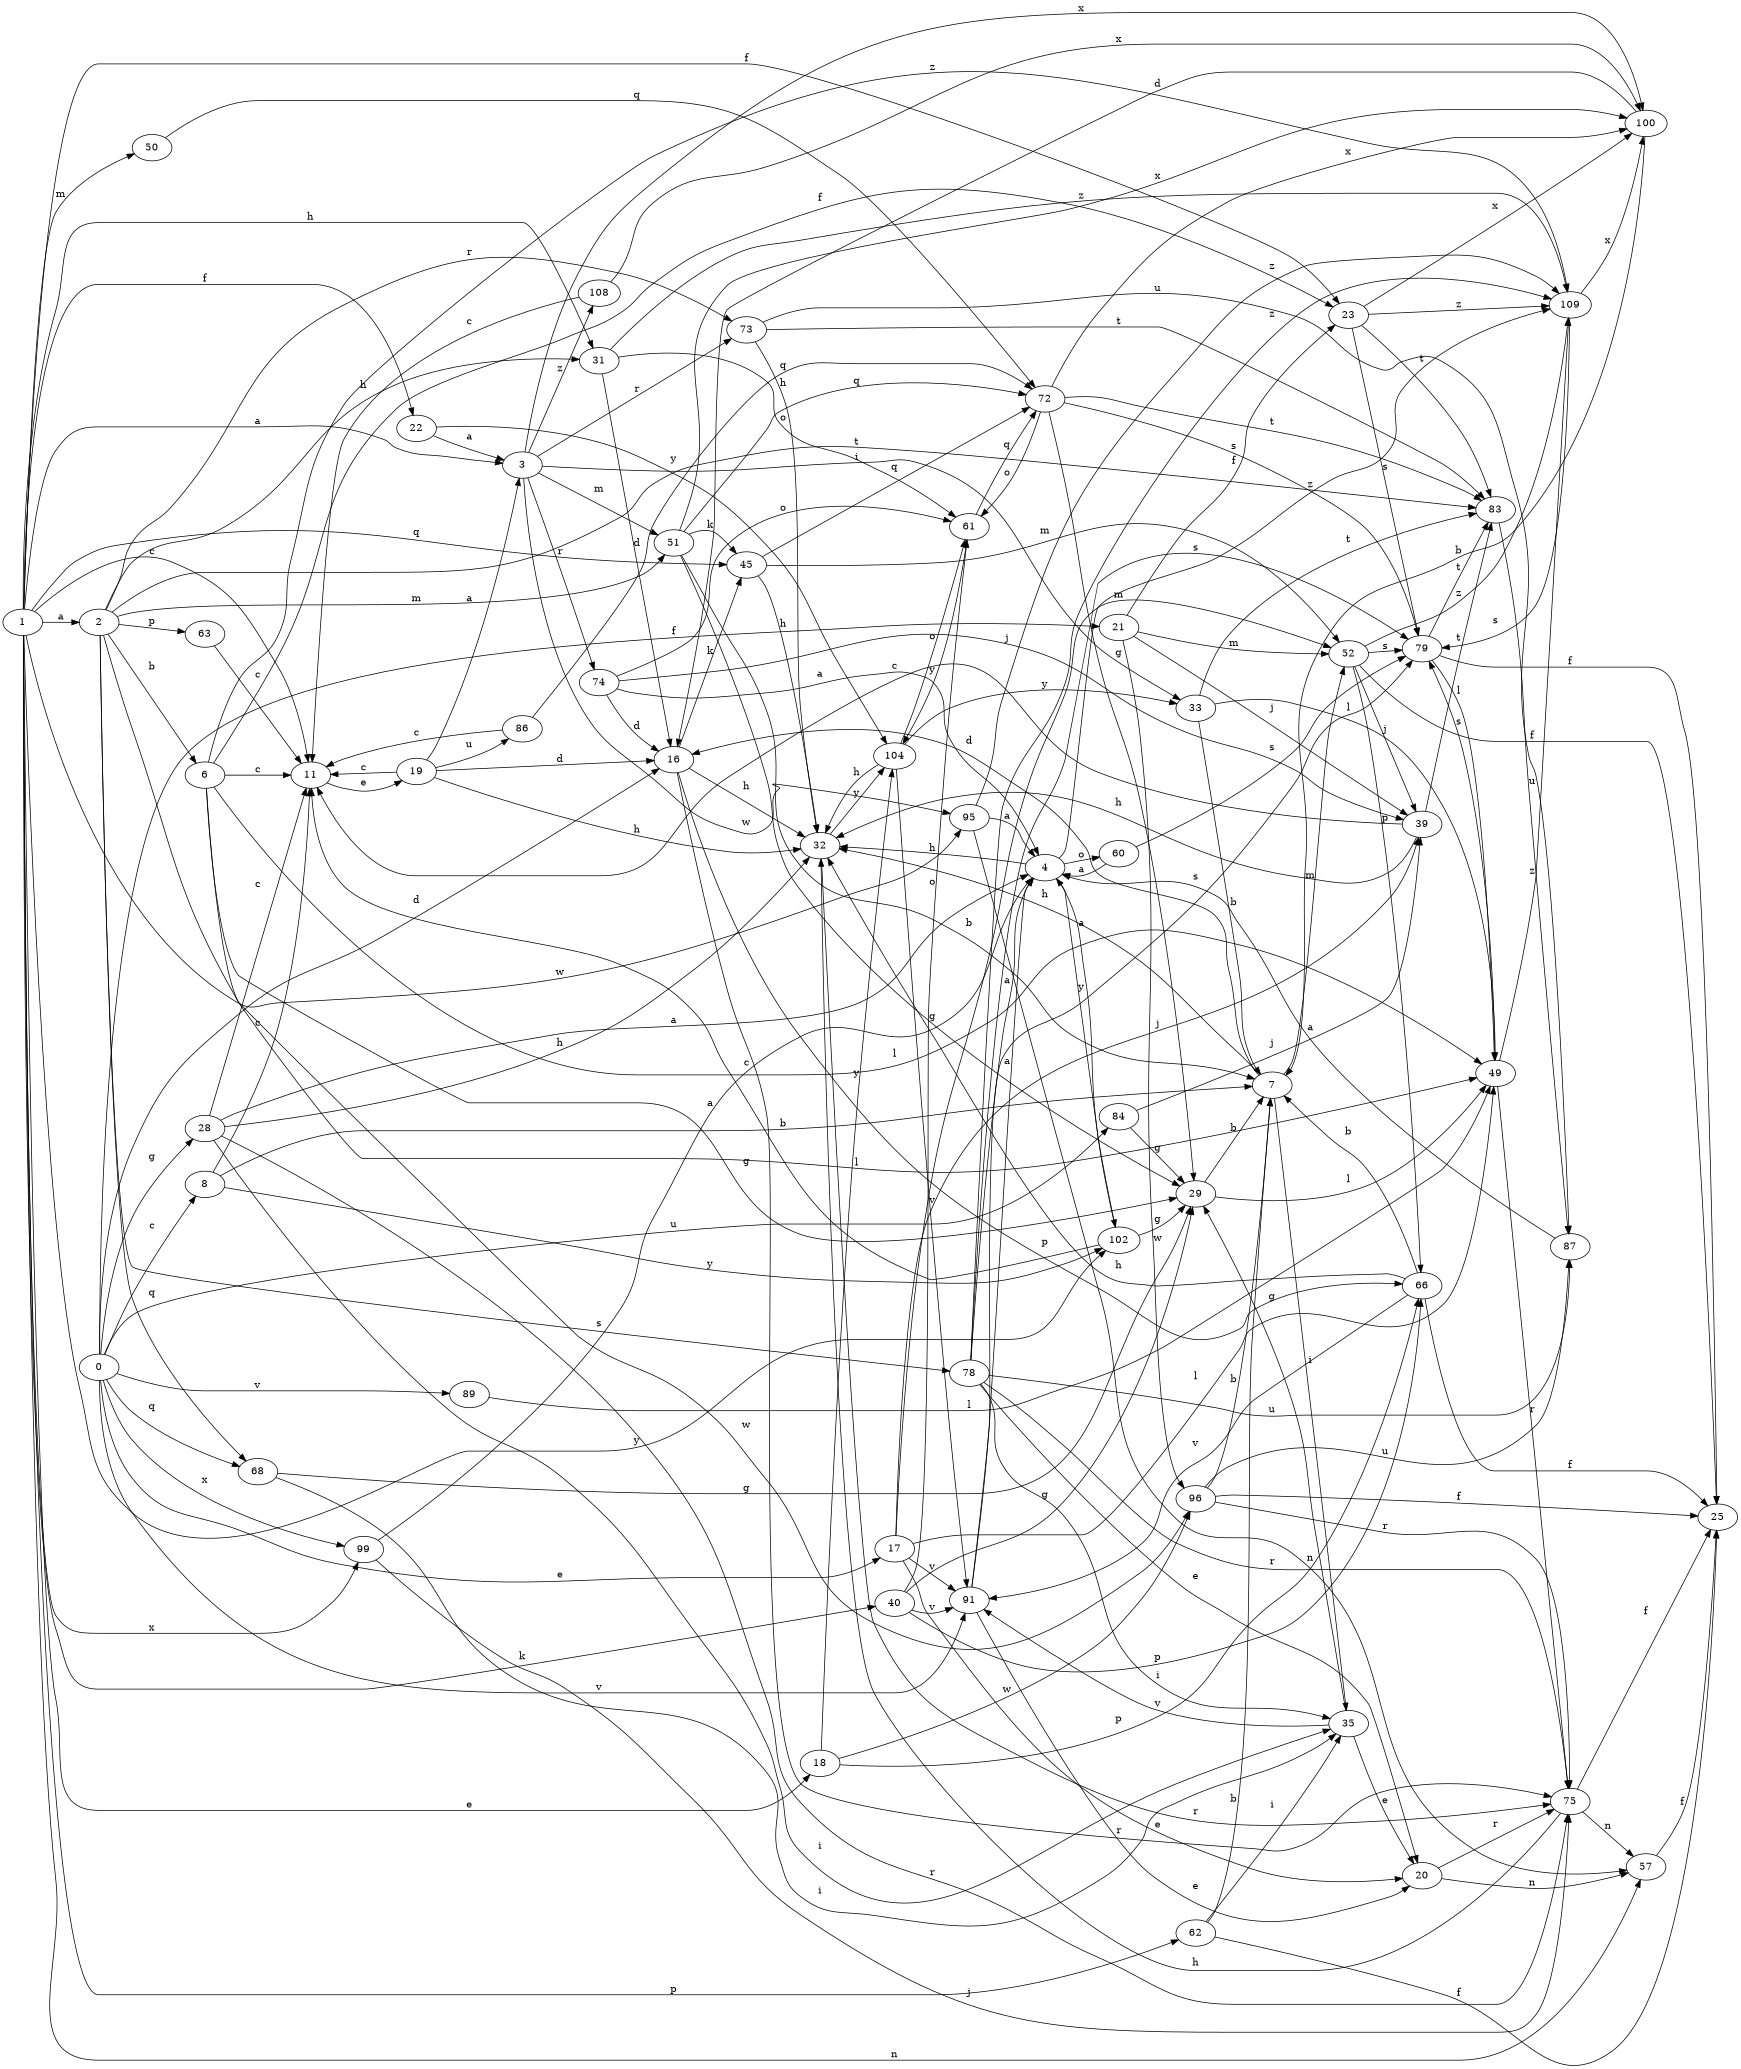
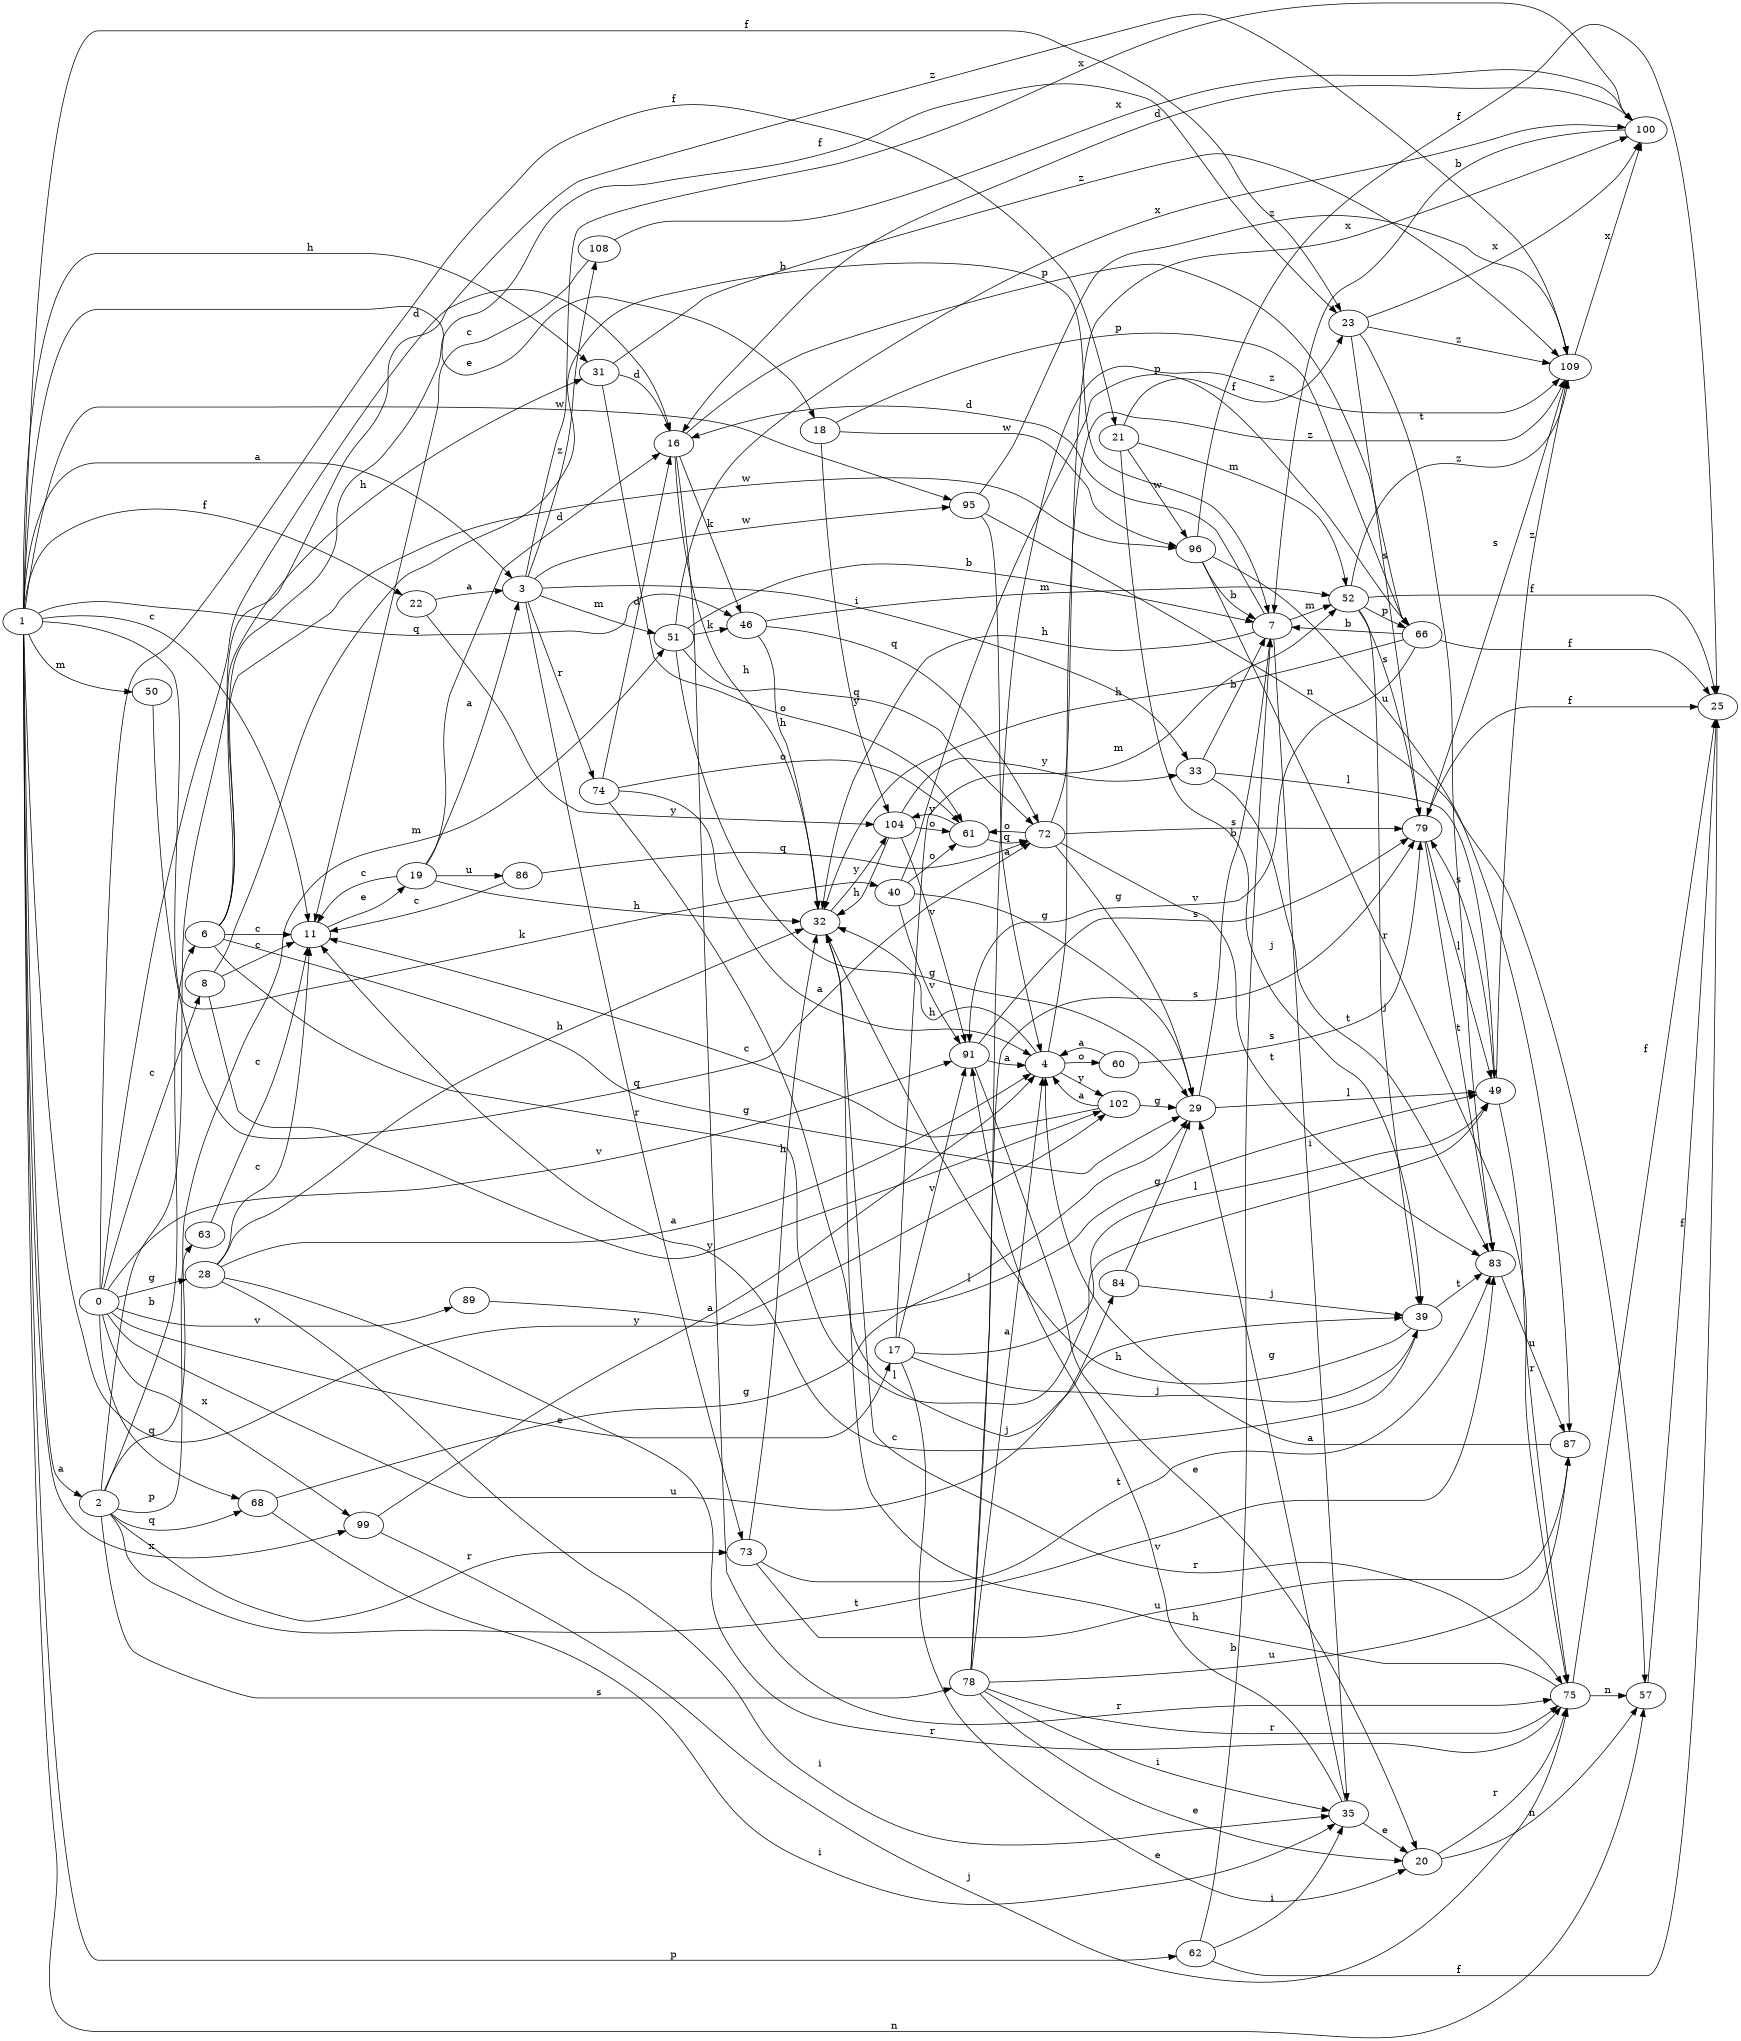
  strict digraph {
    rankdir=LR
    0
    8
    16
    17
    21
    28
    68
    84
    89
    91
    99
    11
    102
    7
-   45
+   45 [label=46]
    32
    66
    75
    49
    52
    20
    39
    23
    96
    4
    35
    29
    79
    1
    2
    3
    18
    22
    31
    40
    50
    57
    62
    95
    6
    51
    63
    73
    78
    83
    33
    74
    100
    108
    19
    104
    109
    61
    72
    25
    87
    60
    86
    0 -> 8 [label=c]
    0 -> 16 [label=d]
    0 -> 17 [label=e]
    0 -> 21 [label=f]
    0 -> 28 [label=g]
    0 -> 68 [label=q]
    0 -> 84 [label=u]
    0 -> 89 [label=v]
    0 -> 91 [label=v]
    0 -> 99 [label=x]
    8 -> 11 [label=c]
    8 -> 102 [label=y]
    8 -> 7 [label=b]
    16 -> 45 [label=k]
    16 -> 32 [label=h]
    16 -> 66 [label=p]
    16 -> 75 [label=r]
    17 -> 91 [label=v]
    17 -> 49 [label=l]
    17 -> 52 [label=m]
    17 -> 20 [label=e]
    17 -> 39 [label=j]
    21 -> 52 [label=m]
    21 -> 39 [label=j]
    21 -> 23 [label=f]
    21 -> 96 [label=w]
    28 -> 11 [label=c]
    28 -> 32 [label=h]
    28 -> 75 [label=r]
    28 -> 4 [label=a]
    28 -> 35 [label=i]
    68 -> 35 [label=i]
    68 -> 29 [label=g]
    84 -> 39 [label=j]
    84 -> 29 [label=g]
    89 -> 49 [label=l]
    91 -> 20 [label=e]
    91 -> 4 [label=a]
    91 -> 79 [label=s]
    99 -> 75 [label=j]
    99 -> 4 [label=a]
    11 -> 19 [label=e]
    102 -> 11 [label=c]
    102 -> 4 [label=a]
    102 -> 29 [label=g]
    7 -> 16 [label=d]
    7 -> 32 [label=h]
    7 -> 52 [label=m]
    7 -> 35 [label=i]
    45 -> 32 [label=h]
    45 -> 52 [label=m]
    45 -> 72 [label=q]
    32 -> 75 [label=r]
    32 -> 104 [label=y]
    66 -> 91 [label=v]
    66 -> 7 [label=b]
    66 -> 32 [label=h]
    66 -> 25 [label=f]
    75 -> 32 [label=h]
    75 -> 57 [label=n]
    75 -> 25 [label=f]
    49 -> 75 [label=r]
    49 -> 79 [label=s]
    49 -> 109 [label=z]
    52 -> 66 [label=p]
    52 -> 39 [label=j]
    52 -> 79 [label=s]
    52 -> 109 [label=z]
    52 -> 25 [label=f]
    20 -> 75 [label=r]
    20 -> 57 [label=n]
    39 -> 11 [label=c]
    39 -> 32 [label=h]
    39 -> 83 [label=t]
    23 -> 79 [label=s]
    23 -> 83 [label=t]
    23 -> 100 [label=x]
    23 -> 109 [label=z]
    96 -> 7 [label=b]
    96 -> 75 [label=r]
    96 -> 25 [label=f]
    96 -> 87 [label=u]
    4 -> 102 [label=y]
    4 -> 32 [label=h]
    4 -> 109 [label=z]
    4 -> 60 [label=o]
    35 -> 91 [label=v]
    35 -> 20 [label=e]
    35 -> 29 [label=g]
    29 -> 7 [label=b]
    29 -> 49 [label=l]
    79 -> 49 [label=l]
    79 -> 83 [label=t]
    79 -> 25 [label=f]
    1 -> 99 [label=x]
    1 -> 11 [label=c]
    1 -> 102 [label=y]
    1 -> 45 [label=q]
    1 -> 23 [label=f]
    1 -> 2 [label=a]
    1 -> 3 [label=a]
    1 -> 18 [label=e]
    1 -> 22 [label=f]
    1 -> 31 [label=h]
    1 -> 40 [label=k]
    1 -> 50 [label=m]
    1 -> 57 [label=n]
    1 -> 62 [label=p]
    1 -> 95 [label=w]
    2 -> 68 [label=q]
-   2 -> 49 [label=l]
    2 -> 31 [label=h]
    2 -> 6 [label=b]
    2 -> 51 [label=m]
    2 -> 63 [label=p]
    2 -> 73 [label=r]
    2 -> 78 [label=s]
    2 -> 83 [label=t]
    3 -> 95 [label=w]
    3 -> 51 [label=m]
    3 -> 73 [label=r]
    3 -> 33 [label=i]
    3 -> 74 [label=r]
    3 -> 100 [label=x]
    3 -> 108 [label=z]
    18 -> 66 [label=p]
    18 -> 96 [label=w]
    18 -> 104 [label=y]
    22 -> 3 [label=a]
    22 -> 104 [label=y]
    31 -> 16 [label=d]
    31 -> 109 [label=z]
    31 -> 61 [label=o]
    40 -> 91 [label=v]
    40 -> 66 [label=p]
    40 -> 29 [label=g]
    40 -> 61 [label=o]
    50 -> 72 [label=q]
    57 -> 25 [label=f]
    62 -> 7 [label=b]
    62 -> 35 [label=i]
    62 -> 25 [label=f]
    95 -> 4 [label=a]
    95 -> 57 [label=n]
    95 -> 109 [label=z]
    6 -> 11 [label=c]
    6 -> 49 [label=l]
    6 -> 23 [label=f]
    6 -> 96 [label=w]
    6 -> 29 [label=g]
    6 -> 109 [label=z]
    51 -> 7 [label=b]
    51 -> 45 [label=k]
    51 -> 29 [label=g]
    51 -> 100 [label=x]
    51 -> 72 [label=q]
    63 -> 11 [label=c]
    73 -> 32 [label=h]
    73 -> 83 [label=t]
    73 -> 87 [label=u]
    78 -> 75 [label=r]
    78 -> 20 [label=e]
    78 -> 4 [label=a]
    78 -> 35 [label=i]
    78 -> 79 [label=s]
    78 -> 109 [label=z]
    78 -> 87 [label=u]
    83 -> 87 [label=u]
    33 -> 7 [label=b]
    33 -> 49 [label=l]
    33 -> 83 [label=t]
    74 -> 16 [label=d]
    74 -> 39 [label=j]
    74 -> 4 [label=a]
    74 -> 61 [label=o]
    100 -> 16 [label=d]
    100 -> 7 [label=b]
    108 -> 11 [label=c]
    108 -> 100 [label=x]
    19 -> 16 [label=d]
    19 -> 11 [label=c]
    19 -> 32 [label=h]
    19 -> 3 [label=a]
    19 -> 86 [label=u]
    104 -> 91 [label=v]
    104 -> 32 [label=h]
    104 -> 33 [label=y]
    104 -> 61 [label=o]
    109 -> 79 [label=s]
    109 -> 100 [label=x]
    61 -> 104 [label=y]
    61 -> 72 [label=q]
    72 -> 29 [label=g]
    72 -> 79 [label=s]
    72 -> 83 [label=t]
    72 -> 100 [label=x]
    72 -> 61 [label=o]
    87 -> 4 [label=a]
    60 -> 4 [label=a]
    60 -> 79 [label=s]
    86 -> 11 [label=c]
    86 -> 72 [label=q]
  }
